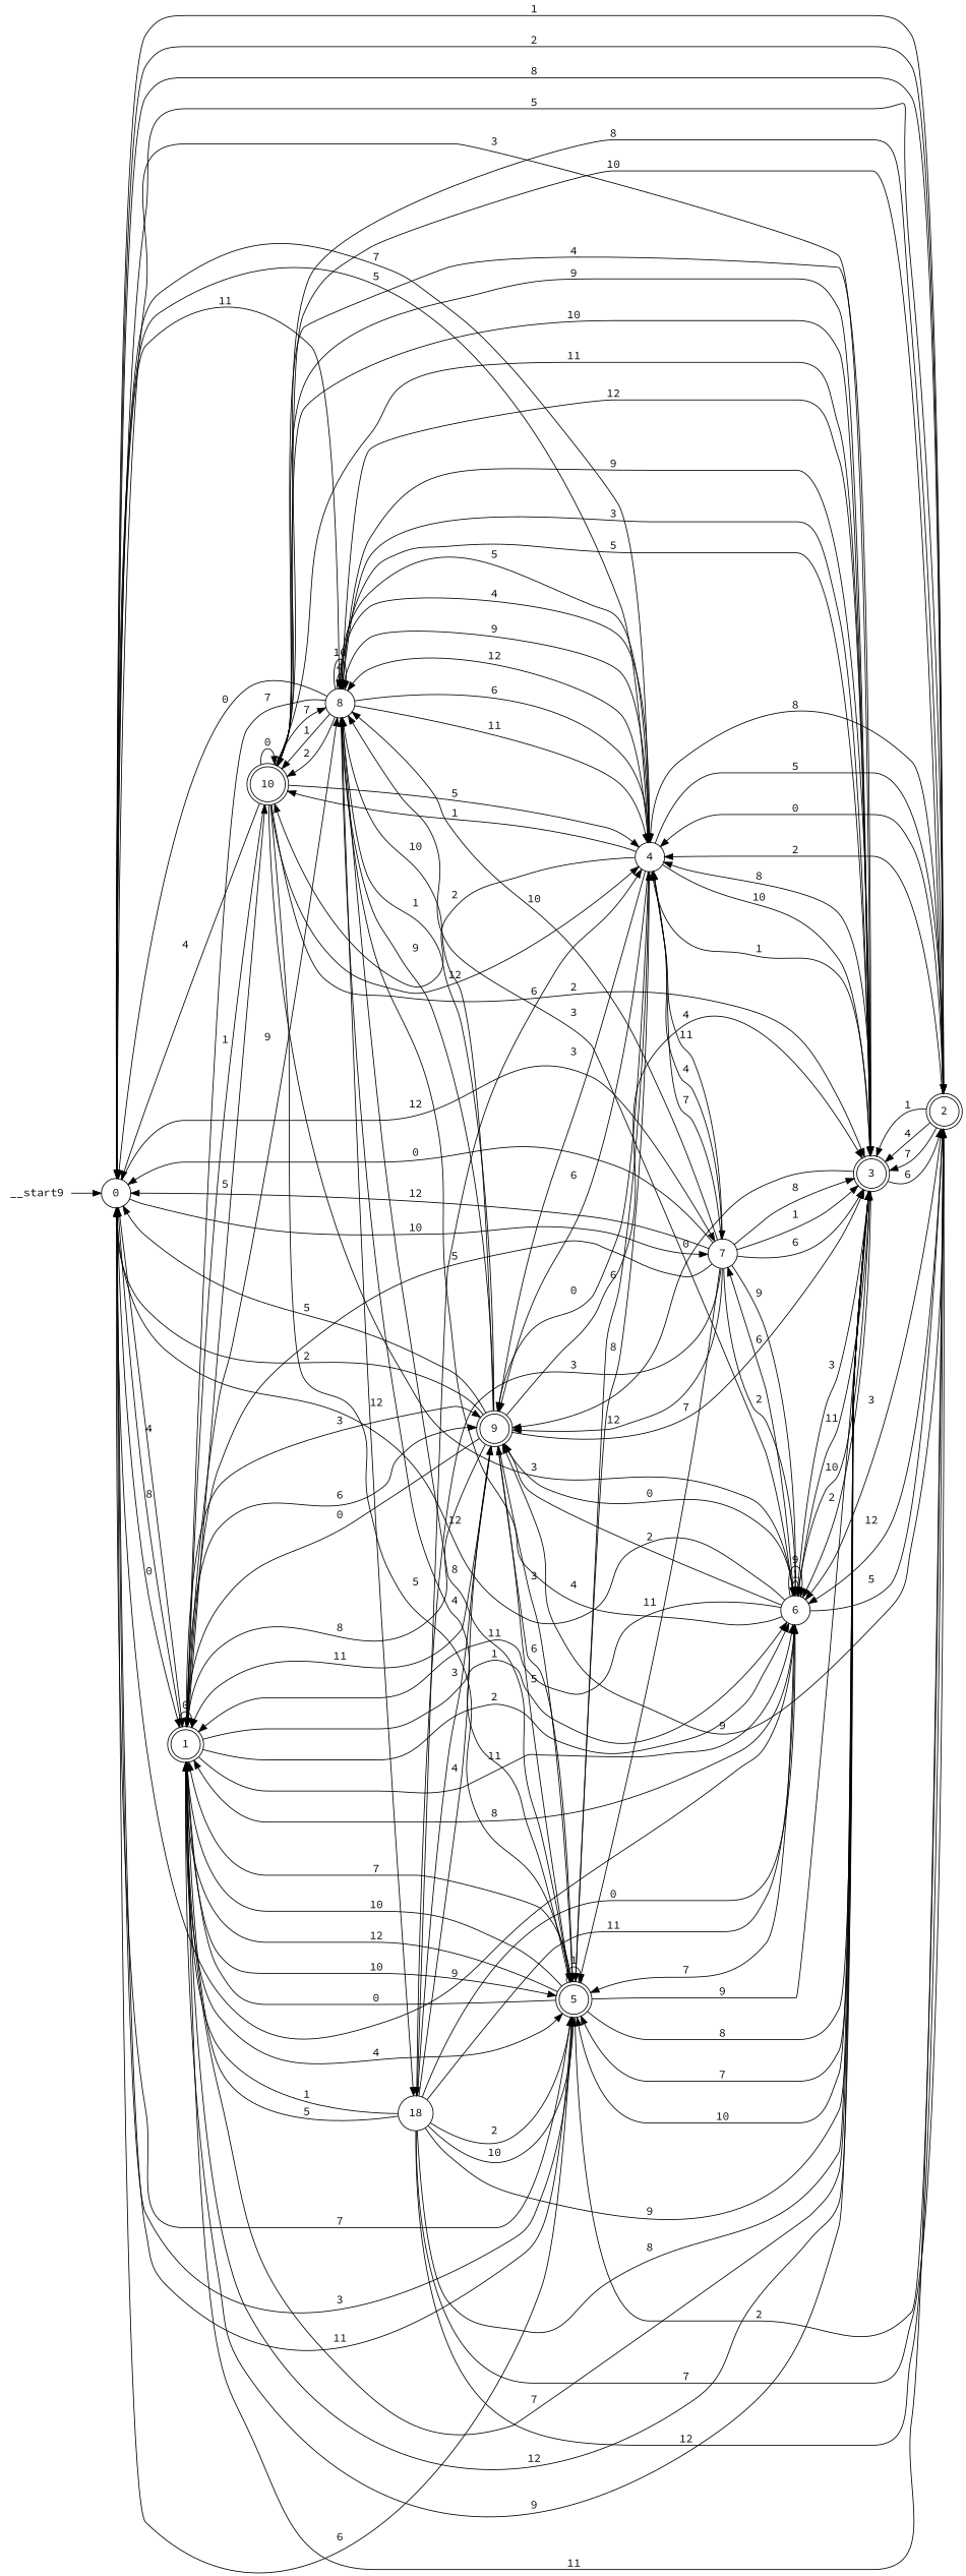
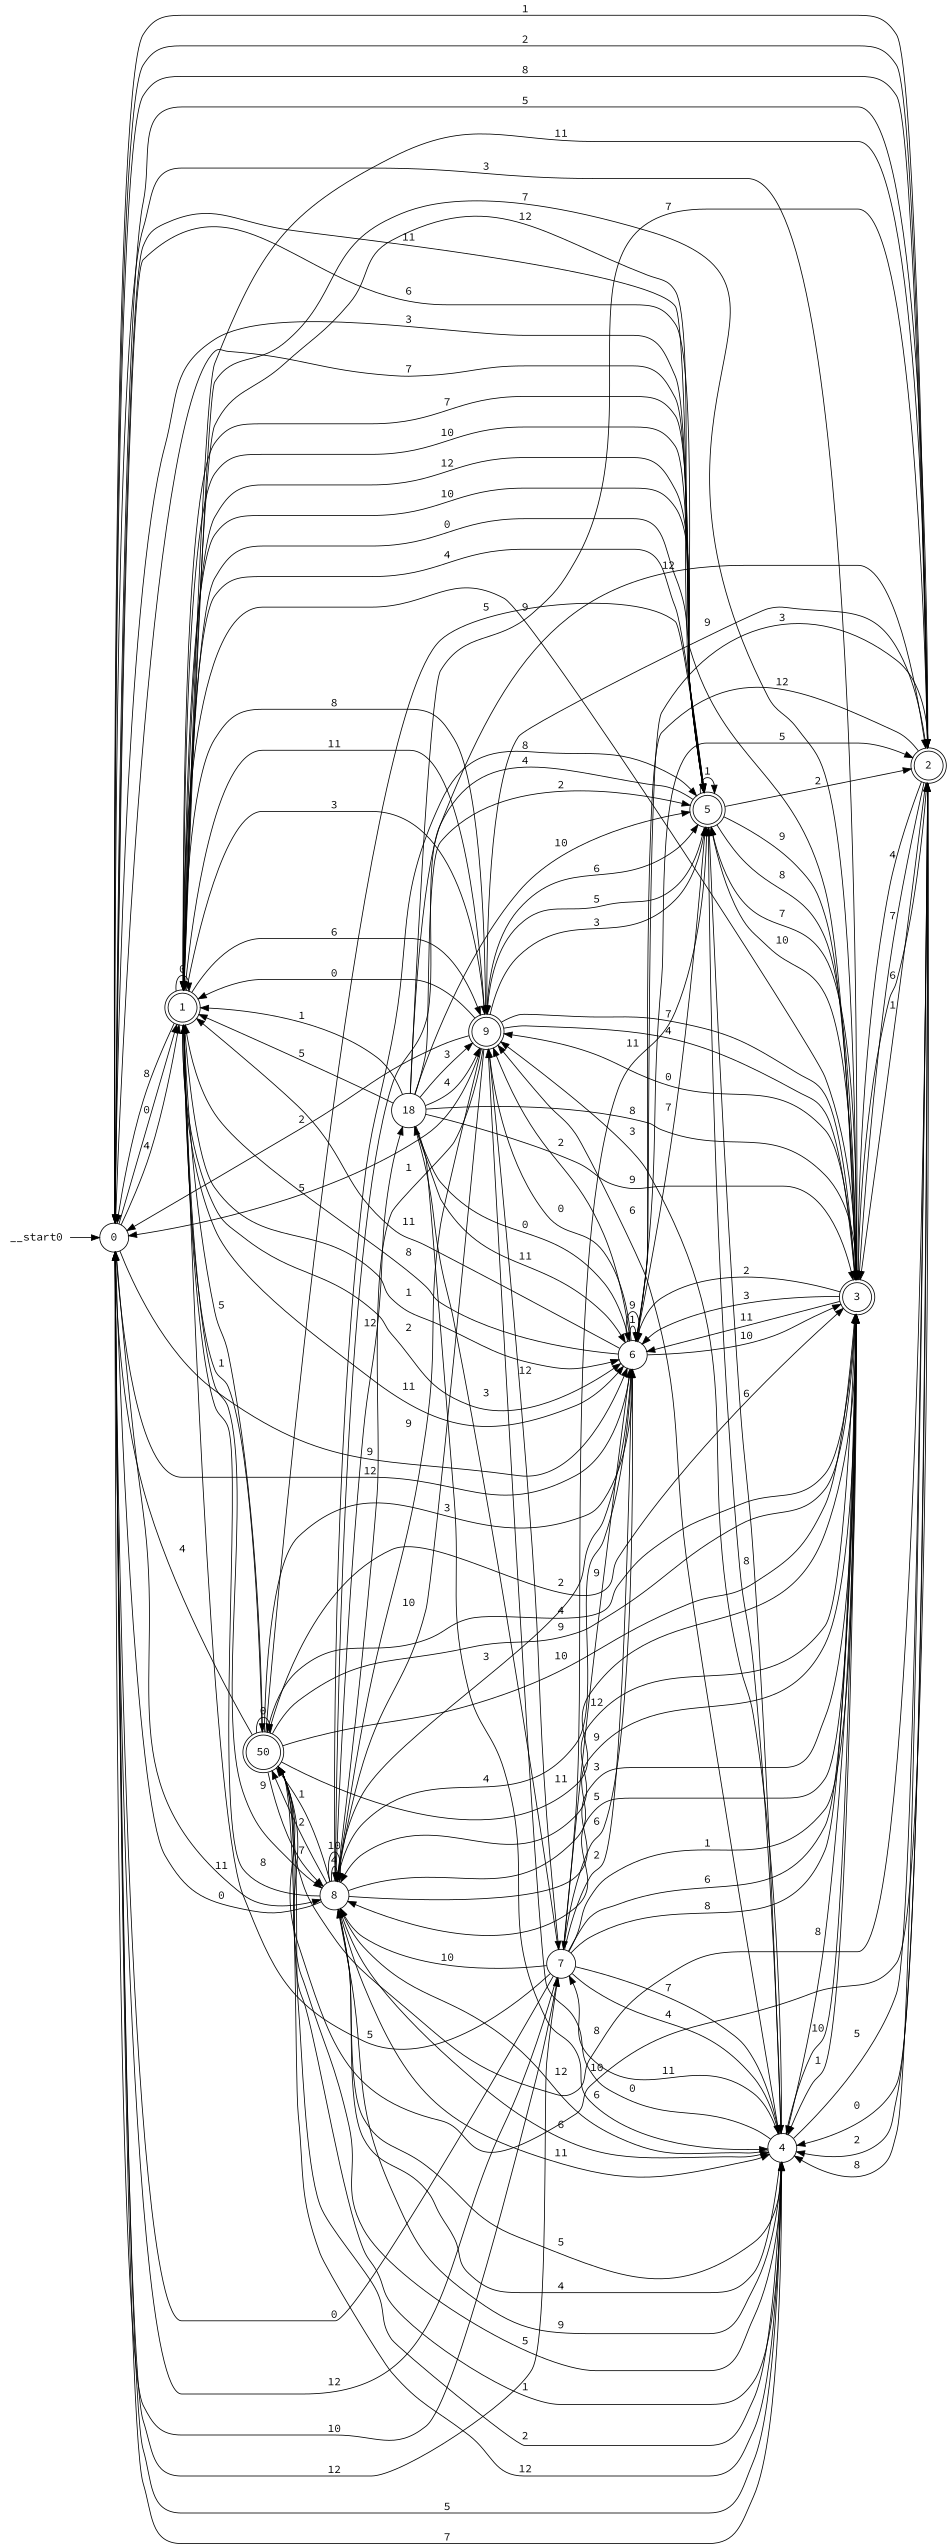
  digraph {
    fontname="Source Code Pro"
    rankdir=LR
    node [fontname="Source Code Pro" shape=circle]
    edge [fontname="Source Code Pro"]
    n1 [label=0]
    n2 [label=1 shape=doublecircle]
    n3 [label=2 shape=doublecircle]
    n4 [label=3 shape=doublecircle]
    n5 [label=4]
    n6 [label=5 shape=doublecircle]
    n7 [label=6]
    n8 [label=7]
    n9 [label=8]
    n10 [label=9 shape=doublecircle]
-   n11 [label=10 shape=doublecircle]
+   n11 [label=50 shape=doublecircle]
    n12 [label=18]
-   __start0 [height=0 shape=none width=0 label=__start9]
+   __start0 [height=0 shape=none width=0]
    n1 -> n2 [label=0]
    n1 -> n2 [label=4]
    n1 -> n3 [label=1]
    n1 -> n3 [label=2]
    n1 -> n3 [label=8]
    n1 -> n4 [label=3]
    n1 -> n5 [label=5]
    n1 -> n6 [label=6]
    n1 -> n6 [label=7]
    n1 -> n7 [label=9]
    n1 -> n8 [label=10]
    n1 -> n8 [label=12]
    n1 -> n9 [label=11]
    n2 -> n1 [label=8]
    n2 -> n2 [label=0]
    n2 -> n4 [label=7]
    n2 -> n4 [label=12]
    n2 -> n6 [label=4]
    n2 -> n6 [label=10]
    n2 -> n7 [label=1]
    n2 -> n7 [label=2]
    n2 -> n7 [label=11]
    n2 -> n9 [label=9]
    n2 -> n10 [label=3]
    n2 -> n10 [label=6]
    n2 -> n11 [label=5]
    n3 -> n1 [label=5]
    n3 -> n2 [label=11]
    n3 -> n4 [label=1]
    n3 -> n4 [label=4]
    n3 -> n4 [label=7]
    n3 -> n5 [label=0]
    n3 -> n5 [label=2]
    n3 -> n5 [label=8]
    n3 -> n7 [label=3]
    n3 -> n7 [label=12]
    n3 -> n10 [label=9]
    n3 -> n11 [label=10]
    n4 -> n2 [label=9]
    n4 -> n3 [label=6]
    n4 -> n5 [label=1]
    n4 -> n5 [label=8]
    n4 -> n6 [label=7]
    n4 -> n6 [label=10]
    n4 -> n7 [label=2]
    n4 -> n7 [label=3]
    n4 -> n7 [label=11]
    n4 -> n9 [label=5]
    n4 -> n9 [label=12]
    n4 -> n10 [label=0]
    n4 -> n11 [label=4]
    n5 -> n1 [label=7]
    n5 -> n3 [label=5]
    n5 -> n4 [label=10]
    n5 -> n6 [label=8]
    n5 -> n8 [label=11]
    n5 -> n9 [label=4]
    n5 -> n9 [label=9]
    n5 -> n9 [label=12]
    n5 -> n10 [label=0]
    n5 -> n10 [label=3]
    n5 -> n10 [label=6]
    n5 -> n11 [label=1]
    n5 -> n11 [label=2]
    n6 -> n1 [label=3]
    n6 -> n1 [label=11]
    n6 -> n2 [label=0]
    n6 -> n2 [label=7]
    n6 -> n2 [label=10]
    n6 -> n2 [label=12]
    n6 -> n3 [label=2]
    n6 -> n4 [label=8]
    n6 -> n4 [label=9]
    n6 -> n5 [label=6]
    n6 -> n6 [label=1]
    n6 -> n9 [label=4]
    n6 -> n10 [label=5]
    n7 -> n1 [label=12]
    n7 -> n2 [label=8]
    n7 -> n2 [label=11]
    n7 -> n3 [label=5]
    n7 -> n4 [label=10]
    n7 -> n6 [label=7]
    n7 -> n7 [label=1]
    n7 -> n7 [label=9]
    n7 -> n8 [label=6]
    n7 -> n9 [label=3]
    n7 -> n9 [label=4]
    n7 -> n10 [label=0]
    n7 -> n10 [label=2]
    n8 -> n1 [label=0]
    n8 -> n1 [label=12]
    n8 -> n2 [label=5]
    n8 -> n4 [label=1]
    n8 -> n4 [label=6]
    n8 -> n4 [label=8]
    n8 -> n5 [label=4]
    n8 -> n5 [label=7]
    n8 -> n6 [label=11]
    n8 -> n7 [label=2]
    n8 -> n7 [label=9]
    n8 -> n9 [label=10]
    n8 -> n12 [label=3]
    n9 -> n1 [label=0]
-   n9 -> n2 [label=7]
+   n9 -> n2 [label=8]
    n9 -> n4 [label=3]
    n9 -> n4 [label=9]
    n9 -> n5 [label=5]
    n9 -> n5 [label=6]
    n9 -> n5 [label=11]
    n9 -> n6 [label=8]
    n9 -> n9 [label=4]
    n9 -> n9 [label=10]
    n9 -> n11 [label=1]
    n9 -> n11 [label=2]
    n9 -> n12 [label=12]
    n10 -> n1 [label=2]
    n10 -> n1 [label=5]
    n10 -> n2 [label=0]
    n10 -> n2 [label=8]
    n10 -> n2 [label=11]
    n10 -> n4 [label=4]
    n10 -> n4 [label=7]
    n10 -> n6 [label=3]
    n10 -> n6 [label=6]
-   n8 -> n10 [label=12]
+   n10 -> n8 [label=12]
    n10 -> n9 [label=1]
    n10 -> n9 [label=9]
    n10 -> n9 [label=10]
    n11 -> n1 [label=4]
    n11 -> n2 [label=1]
    n11 -> n3 [label=8]
    n11 -> n4 [label=2]
    n11 -> n4 [label=9]
    n11 -> n4 [label=10]
    n11 -> n4 [label=11]
    n11 -> n5 [label=5]
    n11 -> n5 [label=12]
    n11 -> n6 [label=5]
    n11 -> n7 [label=3]
    n11 -> n9 [label=7]
    n11 -> n11 [label=0]
    n12 -> n2 [label=1]
    n12 -> n2 [label=5]
    n12 -> n3 [label=7]
    n12 -> n3 [label=12]
    n12 -> n4 [label=8]
    n12 -> n4 [label=9]
    n12 -> n5 [label=6]
    n12 -> n6 [label=2]
    n12 -> n6 [label=10]
    n12 -> n7 [label=0]
    n12 -> n7 [label=11]
    n12 -> n10 [label=3]
    n12 -> n10 [label=4]
    __start0 -> n1
  }
